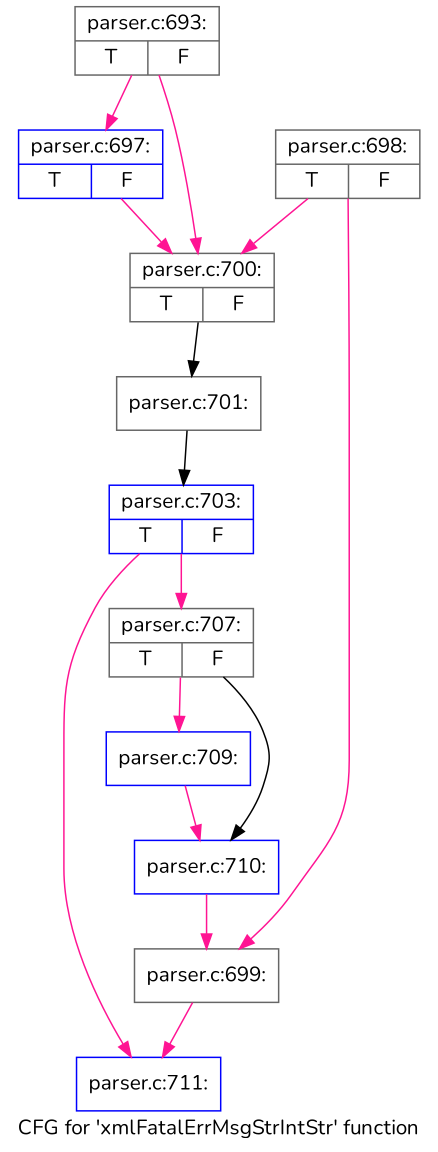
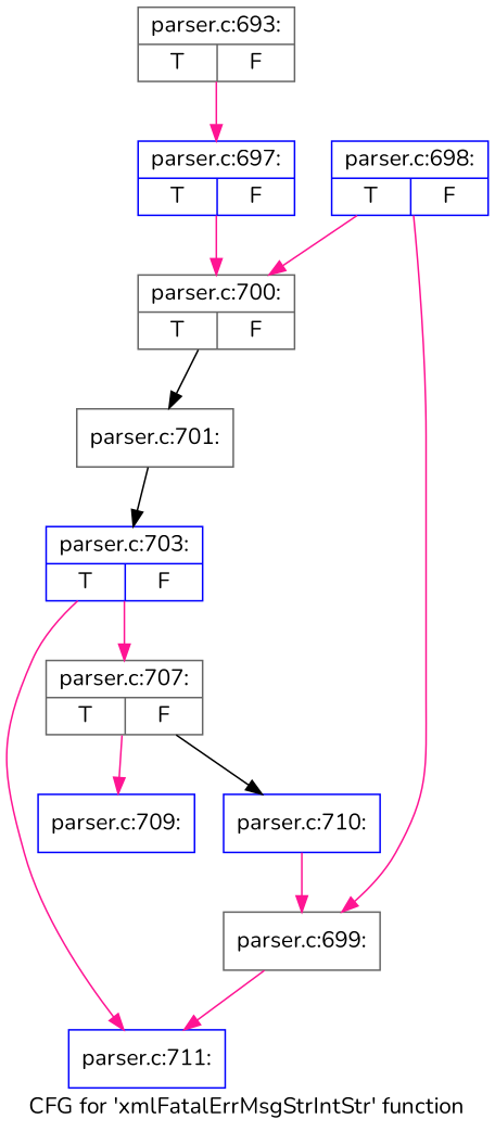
  digraph {
    fontname=Nunito
    label="CFG for 'xmlFatalErrMsgStrIntStr' function"
    node [color=blue fontname=Nunito shape=record]
    edge [color=deeppink fontname=Nunito]
    n1 [color=gray40 label="{parser.c:693:|{<s0>T|<s1>F}}"]
    n2 [label="{parser.c:697:|{<s0>T|<s1>F}}"]
    n3 [color=gray40 label="{parser.c:700:|{<s0>T|<s1>F}}"]
    n4 [color=gray40 label="{parser.c:701:}"]
-   n5 [color=gray40 label="{parser.c:698:|{<s0>T|<s1>F}}"]
+   n5 [label="{parser.c:698:|{<s0>T|<s1>F}}"]
    n6 [color=gray40 label="{parser.c:699:}"]
    n7 [label="{parser.c:703:|{<s0>T|<s1>F}}"]
    n8 [label="{parser.c:711:}"]
    n9 [color=gray40 label="{parser.c:707:|{<s0>T|<s1>F}}"]
    n10 [label="{parser.c:709:}"]
    n11 [label="{parser.c:710:}"]
    n1 -> n2
-   n1 -> n3
    n2 -> n3
    n3 -> n4 [color=black]
    n4 -> n7 [color=black]
    n5 -> n3
    n5 -> n6
    n6 -> n8
    n7 -> n8
    n7 -> n9
    n9 -> n10
    n9 -> n11 [color=black]
-   n10 -> n11
    n11 -> n6
  }
